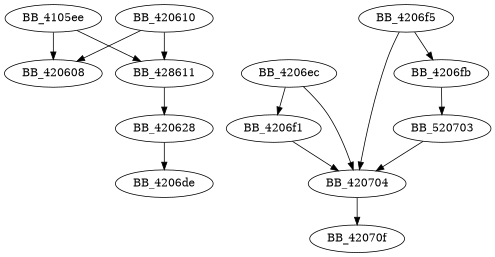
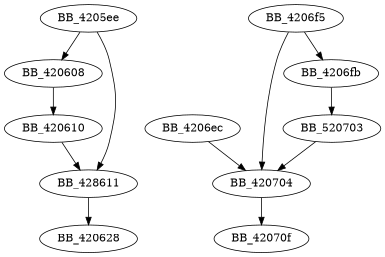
  digraph {
-   BB_4205ee [label=BB_4105ee]
+   BB_4205ee
    BB_420608
    n3 [label=BB_428611]
    BB_420610
    BB_420628
-   BB_4206de
    BB_4206ec
-   BB_4206f1
    BB_420704
    BB_42070f
    BB_4206f5
    BB_4206fb
    n13 [label=BB_520703]
    BB_4205ee -> BB_420608
    BB_4205ee -> n3
-   BB_420610 -> BB_420608
+   BB_420608 -> BB_420610
    n3 -> BB_420628
    BB_420610 -> n3
-   BB_420628 -> BB_4206de
-   BB_4206ec -> BB_4206f1
    BB_4206ec -> BB_420704
-   BB_4206f1 -> BB_420704
    BB_420704 -> BB_42070f
    BB_4206f5 -> BB_420704
    BB_4206f5 -> BB_4206fb
    BB_4206fb -> n13
    n13 -> BB_420704
  }
